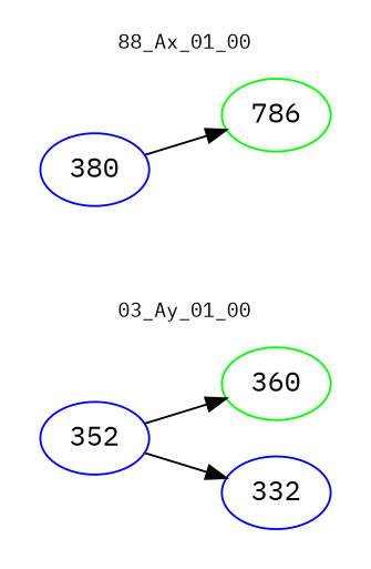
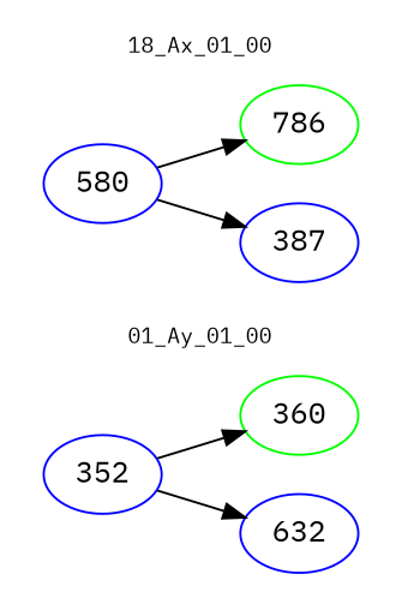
  digraph {
    fontname="IBM Plex Mono"
    rankdir=LR
    node [color=blue fontname="IBM Plex Mono"]
    edge [color=black fontname="IBM Plex Mono"]
    n1 [label=352]
-   n2 [label=332]
+   n2 [label=632]
    n3 [color=green label=360]
-   n4 [label=380]
+   n4 [label=580]
+   n5 [label=387]
    n6 [color=green label=786]
    subgraph cluster_1 {
      color=white
      fontsize=10
-     label="03_Ay_01_00"
+     label="01_Ay_01_00"
      n1
      n2
      n3
    }
    subgraph cluster_2 {
      color=white
      fontsize=10
-     label="88_Ax_01_00"
+     label="18_Ax_01_00"
      n4
+     n5
      n6
    }
    n1 -> n2
    n1 -> n3
+   n4 -> n5
    n4 -> n6
  }
